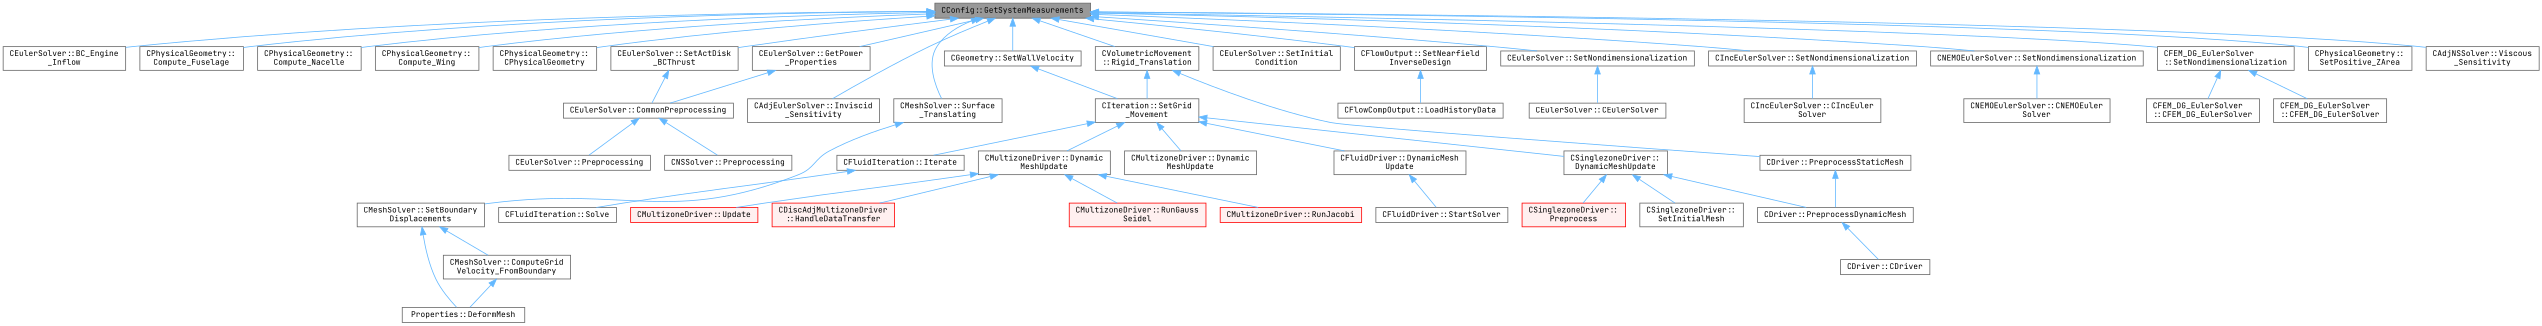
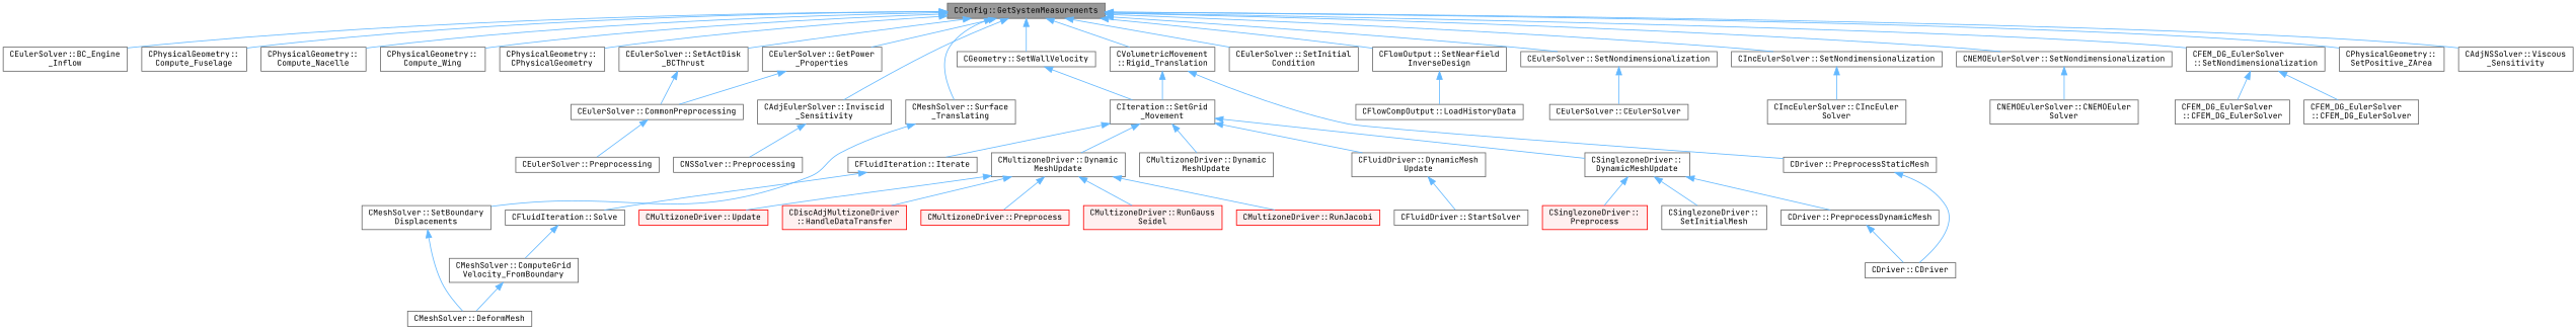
  digraph {
    fontname="JetBrains Mono"
    rankdir=TB
    node [color=grey40 fillcolor=white fontname="JetBrains Mono" fontsize=10 shape=box style=filled]
    edge [color=steelblue1 dir=back fontname="JetBrains Mono" fontsize=10 labelfontname=Helvetica labelfontsize=10 style=solid]
    n1 [color=gray40 fillcolor=grey60 fontcolor=black height=0.2 label="CConfig::GetSystemMeasurements" width=0.4]
    n2 [height=0.2 label="CEulerSolver::BC_Engine\l_Inflow" width=0.4]
    n3 [height=0.2 label="CPhysicalGeometry::\lCompute_Fuselage" width=0.4]
    n4 [height=0.2 label="CPhysicalGeometry::\lCompute_Nacelle" width=0.4]
    n5 [height=0.2 label="CPhysicalGeometry::\lCompute_Wing" width=0.4]
    n6 [height=0.2 label="CPhysicalGeometry::\lCPhysicalGeometry" width=0.4]
    n7 [height=0.2 label="CEulerSolver::GetPower\l_Properties" width=0.4]
    n8 [height=0.2 label="CAdjEulerSolver::Inviscid\l_Sensitivity" width=0.4]
    n9 [height=0.2 label="CVolumetricMovement\l::Rigid_Translation" width=0.4]
    n10 [height=0.2 label="CEulerSolver::SetActDisk\l_BCThrust" width=0.4]
    n11 [height=0.2 label="CEulerSolver::SetInitial\lCondition" width=0.4]
    n12 [height=0.2 label="CFlowOutput::SetNearfield\lInverseDesign" width=0.4]
    n13 [height=0.2 label="CEulerSolver::SetNondimensionalization" width=0.4]
    n14 [height=0.2 label="CIncEulerSolver::SetNondimensionalization" width=0.4]
    n15 [height=0.2 label="CNEMOEulerSolver::SetNondimensionalization" width=0.4]
    n16 [height=0.2 label="CFEM_DG_EulerSolver\l::SetNondimensionalization" width=0.4]
    n17 [height=0.2 label="CPhysicalGeometry::\lSetPositive_ZArea" width=0.4]
    n18 [height=0.2 label="CGeometry::SetWallVelocity" width=0.4]
    n19 [height=0.2 label="CMeshSolver::Surface\l_Translating" width=0.4]
    n20 [height=0.2 label="CAdjNSSolver::Viscous\l_Sensitivity" width=0.4]
    n21 [height=0.2 label="CEulerSolver::CommonPreprocessing" width=0.4]
    n22 [height=0.2 label="CIteration::SetGrid\l_Movement" width=0.4]
    n23 [height=0.2 label="CDriver::PreprocessStaticMesh" width=0.4]
    n24 [height=0.2 label="CFlowCompOutput::LoadHistoryData" width=0.4]
    n25 [height=0.2 label="CEulerSolver::CEulerSolver" width=0.4]
    n26 [height=0.2 label="CIncEulerSolver::CIncEuler\lSolver" width=0.4]
    n27 [height=0.2 label="CNEMOEulerSolver::CNEMOEuler\lSolver" width=0.4]
    n28 [height=0.2 label="CFEM_DG_EulerSolver\l::CFEM_DG_EulerSolver" width=0.4]
    n29 [height=0.2 label="CFEM_DG_EulerSolver\l::CFEM_DG_EulerSolver" width=0.4]
    n30 [height=0.2 label="CMeshSolver::SetBoundary\lDisplacements" width=0.4]
    n31 [height=0.2 label="CEulerSolver::Preprocessing" width=0.4]
    n32 [height=0.2 label="CNSSolver::Preprocessing" width=0.4]
    n33 [height=0.2 label="CFluidDriver::DynamicMesh\lUpdate" width=0.4]
    n34 [height=0.2 label="CMultizoneDriver::Dynamic\lMeshUpdate" width=0.4]
    n35 [height=0.2 label="CSinglezoneDriver::\lDynamicMeshUpdate" width=0.4]
    n36 [height=0.2 label="CMultizoneDriver::Dynamic\lMeshUpdate" width=0.4]
    n37 [height=0.2 label="CFluidIteration::Iterate" width=0.4]
    n38 [height=0.2 label="CFluidDriver::StartSolver" width=0.4]
    n39 [height=0.2 label="CDriver::PreprocessDynamicMesh" width=0.4]
    n40 [color=red fillcolor="#FFF0F0" height=0.2 label="CSinglezoneDriver::\lPreprocess" width=0.4]
    n41 [height=0.2 label="CSinglezoneDriver::\lSetInitialMesh" width=0.4]
    n42 [color=red fillcolor="#FFF0F0" height=0.2 label="CDiscAdjMultizoneDriver\l::HandleDataTransfer" width=0.4]
+   n43 [color=red fillcolor="#FFF0F0" height=0.2 label="CMultizoneDriver::Preprocess" width=0.4]
    n44 [color=red fillcolor="#FFF0F0" height=0.2 label="CMultizoneDriver::RunGauss\lSeidel" width=0.4]
    n45 [color=red fillcolor="#FFF0F0" height=0.2 label="CMultizoneDriver::RunJacobi" width=0.4]
    n46 [color=red fillcolor="#FFF0F0" height=0.2 label="CMultizoneDriver::Update" width=0.4]
    n47 [height=0.2 label="CFluidIteration::Solve" width=0.4]
    n48 [height=0.2 label="CDriver::CDriver" width=0.4]
    n49 [height=0.2 label="CMeshSolver::ComputeGrid\lVelocity_FromBoundary" width=0.4]
-   n50 [height=0.2 label="Properties::DeformMesh" width=0.4]
+   n50 [height=0.2 label="CMeshSolver::DeformMesh" width=0.4]
    n1 -> n2
    n1 -> n3
    n1 -> n4
    n1 -> n5
    n1 -> n6
    n1 -> n7
    n1 -> n8
    n1 -> n9
    n1 -> n10
    n1 -> n11
    n1 -> n12
    n1 -> n13
    n1 -> n14
    n1 -> n15
    n1 -> n16
    n1 -> n17
    n1 -> n18
    n1 -> n19
    n1 -> n20
    n7 -> n21
    n9 -> n22
    n9 -> n23
    n10 -> n21
    n12 -> n24
    n13 -> n25
    n14 -> n26
    n15 -> n27
    n16 -> n28
    n16 -> n29
    n18 -> n22
    n19 -> n30
    n21 -> n31
-   n21 -> n32
+   n8 -> n32
    n22 -> n33
    n22 -> n34
    n22 -> n35
    n22 -> n36
    n22 -> n37
-   n23 -> n39
-   n30 -> n49
+   n23 -> n48
+   n47 -> n49
    n30 -> n50
    n33 -> n38
    n35 -> n39
    n35 -> n40
    n35 -> n41
    n36 -> n42
+   n36 -> n43
    n36 -> n44
    n36 -> n45
    n36 -> n46
    n37 -> n47
    n39 -> n48
    n49 -> n50
  }
